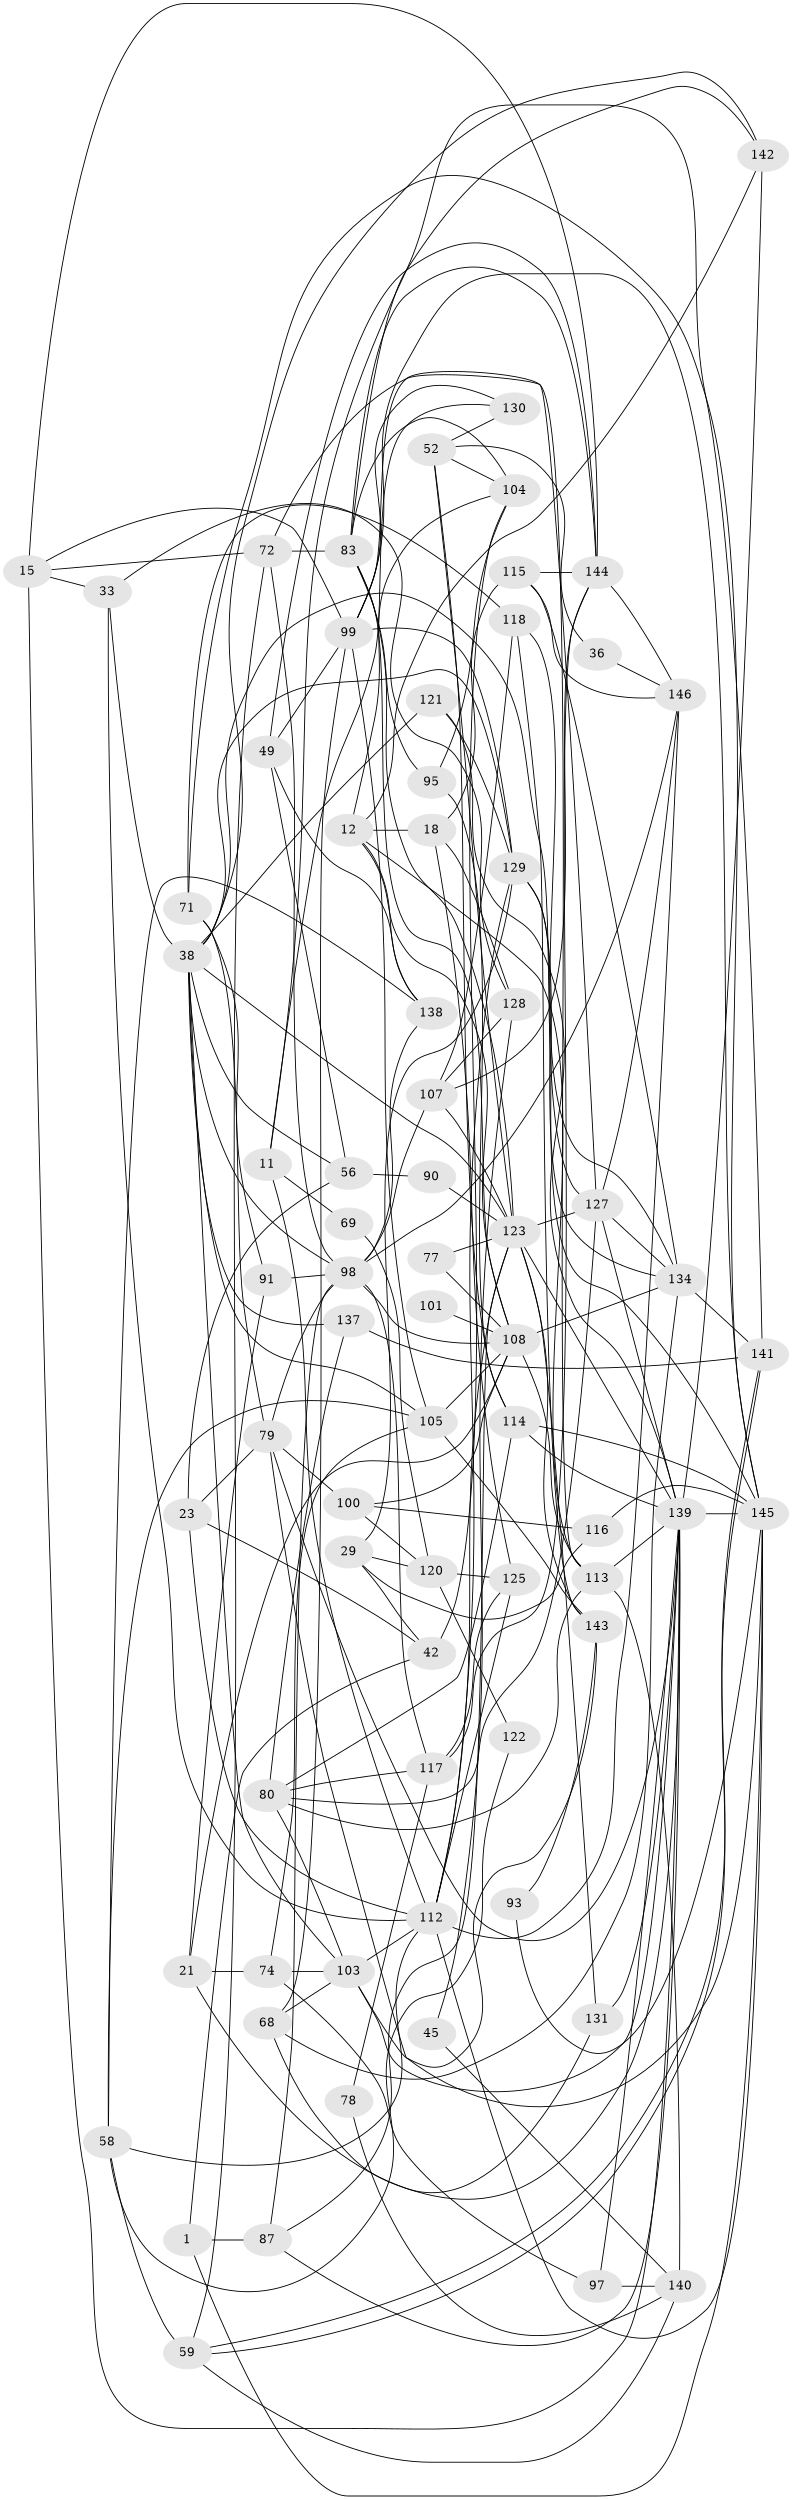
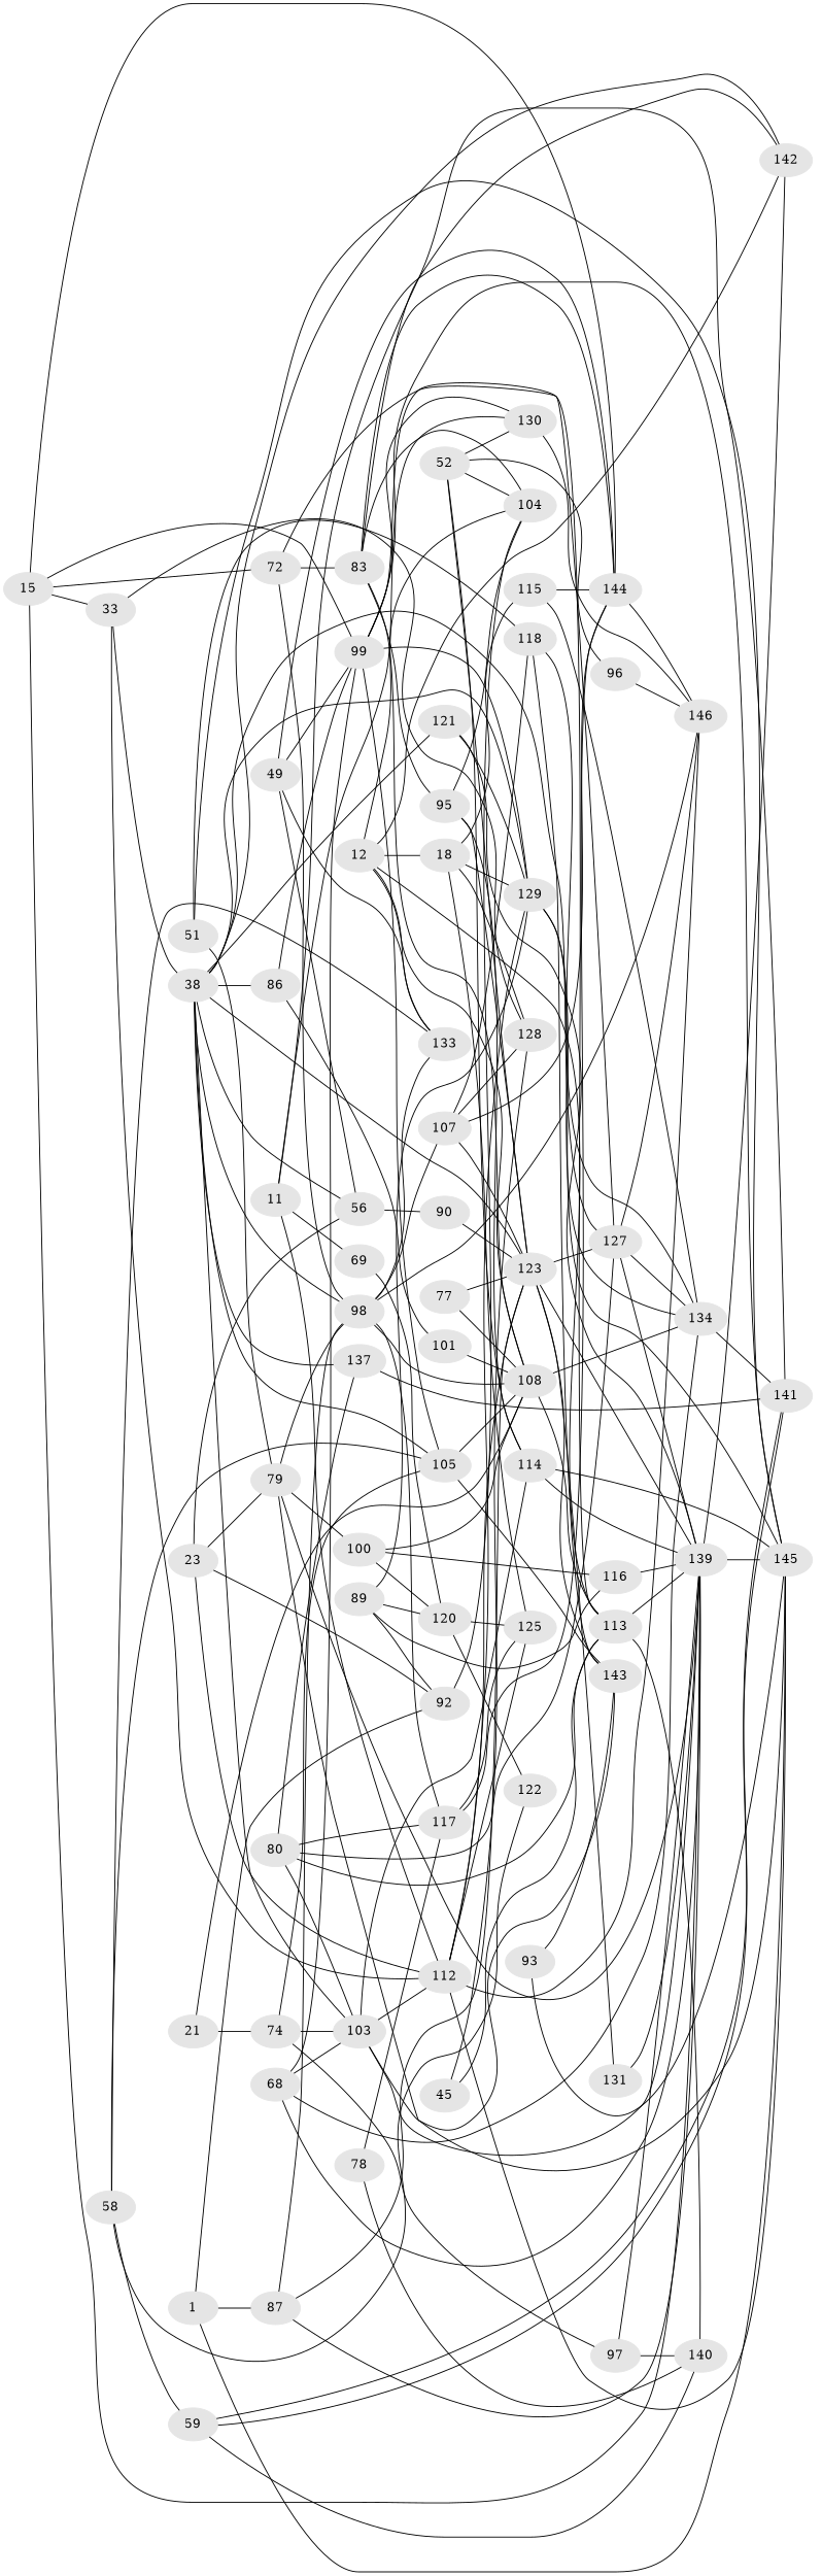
  graph {
    rankdir=LR
    node [color=gray90 style=filled]
    87 [super="+75"]
    139 [super="+135+133"]
    98 [super="+61+85"]
    123 [super="+4+119"]
    1
-   92 [label=42]
+   92
    145 [super="+109+111+63"]
    104 [super="+67+102+70"]
    11
    69
    112 [super="+24+57+73"]
    130
    141
    120
    125 [super="+66+106"]
    129 [super="+64"]
    146
    18 [super="+5"]
    115
    128
    12
    108 [super="+14+53+41"]
    113 [super="+65"]
-   138
+   138 [label=133]
    142 [super="+55+126"]
    134 [super="+124"]
    140
    33 [super="+29"]
    38 [super="+22+27+37"]
    15
    72 [super="+7"]
    99 [super="+50+82"]
    144 [super="+94"]
    83 [super="+44"]
    105 [super="+2"]
    127 [super="+110"]
    117 [super="+30"]
    107
    21
    74
-   91
    131 [super="+42"]
    103 [super="+81"]
    97 [super="+9"]
    23
    56
    79 [super="+17"]
    90
    100
+   86
    121
    137
    101
    143
    45
    49
    52
-   96 [label=36]
+   96
    114 [super="+84"]
    58
    59
    122
    68
-   71 [super="+13"]
+   71 [super="+13" label=51]
    118
    95
    77
    78
    116
    80 [super="+54"]
-   89 [label=29]
+   89
    93
    87 -- 139
    87 -- 98
    87 -- 123
    139 -- 145 [weight=3]
    139 -- 142 [weight=2]
    98 -- 146
    98 -- 108
    98 -- 138
    98 -- 117
    98 -- 107
    123 -- 139 [weight=2]
    123 -- 127
    123 -- 131
    123 -- 143
    1 -- 87 [weight=2]
    1 -- 92
    1 -- 145 [weight=2]
    92 -- 104
    11 -- 69
    11 -- 112
    11 -- 130
    11 -- 141
    69 -- 120
    112 -- 123 [weight=3]
    112 -- 145
    112 -- 125 [weight=3]
    112 -- 129
    112 -- 146
-   115 -- 146
+   130 -- 146
    120 -- 125
    120 -- 122
    129 -- 145
    129 -- 134
    18 -- 125
+   18 -- 129
    18 -- 115
    18 -- 128
    115 -- 134
    115 -- 144
    12 -- 104 [weight=2]
    12 -- 18 [weight=2]
    12 -- 108
    12 -- 113
    12 -- 138
    12 -- 142
    108 -- 113
    108 -- 134 [weight=2]
    113 -- 139
    113 -- 140
    134 -- 141
    33 -- 112
    33 -- 128
    33 -- 38
    38 -- 98
    38 -- 123
    38 -- 129
    38 -- 142 [weight=2]
    38 -- 105
    38 -- 127 [weight=2]
    38 -- 103
    38 -- 56
+   38 -- 86
    38 -- 121
    38 -- 137
    15 -- 139
    15 -- 33 [weight=2]
    15 -- 72
    15 -- 99
    15 -- 144
    72 -- 98
    72 -- 113
    72 -- 83
    99 -- 145 [weight=2]
    99 -- 130
    99 -- 129
    99 -- 105
    99 -- 127 [weight=2]
    144 -- 146
-   83 -- 123 [weight=2]
+   95 -- 123 [weight=2]
    83 -- 104
    83 -- 108 [weight=2]
    83 -- 142
    83 -- 144
    83 -- 95
    105 -- 108
    105 -- 143
    127 -- 139 [weight=4]
    127 -- 146
    127 -- 134
    117 -- 125
    117 -- 144
    107 -- 123
    107 -- 128
    107 -- 144 [weight=2]
    107 -- 118
    21 -- 108 [weight=2]
    21 -- 74
-   21 -- 91
-   21 -- 131
    74 -- 105
    74 -- 103
    74 -- 97
-   91 -- 98
    131 -- 139
    103 -- 139
    103 -- 112 [weight=3]
    103 -- 143
    97 -- 139
    97 -- 140
    23 -- 92
    23 -- 112
    23 -- 56
    23 -- 79
    56 -- 90
    79 -- 139
    79 -- 98 [weight=2]
    79 -- 145
    79 -- 100 [weight=2]
    90 -- 123
    100 -- 120
    100 -- 108
    100 -- 116
+   86 -- 99
+   86 -- 101
    121 -- 139
    121 -- 129
    137 -- 141
    101 -- 108 [weight=2]
    45 -- 128
-   45 -- 140
+   45 -- 113
    49 -- 138
    49 -- 99
    49 -- 144
    49 -- 56
    52 -- 123
    52 -- 104 [weight=2]
    52 -- 130
    52 -- 96
    52 -- 114 [weight=2]
    96 -- 146
    114 -- 139
    114 -- 145
-   58 -- 112
    58 -- 138
    58 -- 105
    58 -- 59
    58 -- 122
    59 -- 141
    59 -- 141
    59 -- 140
-   59 -- 72
    68 -- 139
    68 -- 134
    68 -- 99
    68 -- 103
    71 -- 145 [weight=2]
-   71 -- 91
    71 -- 79
    71 -- 118
    118 -- 134
    118 -- 143
    95 -- 104
    95 -- 114
    77 -- 123
    77 -- 108
    78 -- 140
    78 -- 117
-   116 -- 145
+   116 -- 139
    80 -- 113 [weight=2]
    80 -- 127
    80 -- 117
    80 -- 103
    80 -- 137
-   80 -- 114
+   103 -- 114
    89 -- 92
    89 -- 120
    89 -- 129
    89 -- 116
    93 -- 145 [weight=2]
    93 -- 143
  }
